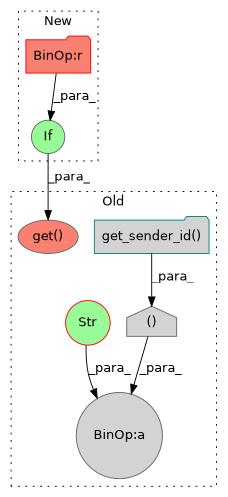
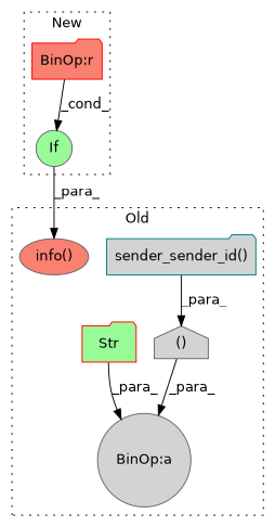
  digraph {
    fontname="DejaVu Sans"
    node [a=75 color=gray40 fillcolor=lightgrey fontname="DejaVu Sans" shape=folder style=filled]
    edge [fontname="DejaVu Sans"]
-   n1 [color=teal l=20 label="get_sender_id()" s=6739]
+   n1 [color=teal l=20 label="sender_sender_id()" s=6739]
    n2 [a=54 l=28 label="()" s=6759 shape=house]
    n3 [a=82 l=15 label="BinOp:a" s=6723 shape=circle]
-   n4 [a=66 color=red fillcolor=palegreen l=58 label=Str s=6665 shape=circle]
-   n5 [fillcolor=salmon l="26,10" label="get()" s="6639,6788" shape=ellipse]
+   n4 [a=66 color=red fillcolor=palegreen l=58 label=Str s=6665]
+   n5 [fillcolor=salmon l="26,10" label="info()" s="6639,6788" shape=ellipse]
    n6 [a=96 fillcolor=palegreen l=3 label=If s=5904 shape=circle]
    n7 [a=40 color=red fillcolor=salmon l=24 label="BinOp:r" s=5907]
    subgraph cluster_1 {
      label=Old
      style=dotted
      n1
      n2
      n3
      n4
      n5
    }
    subgraph cluster_2 {
      label=New
      style=dotted
      n6
      n7
    }
    n1 -> n2 [label=_para_]
    n2 -> n3 [label=_para_]
    n4 -> n3 [label=_para_]
    n6 -> n5 [label=_para_]
-   n7 -> n6 [label=_para_]
+   n7 -> n6 [label=_cond_]
  }
